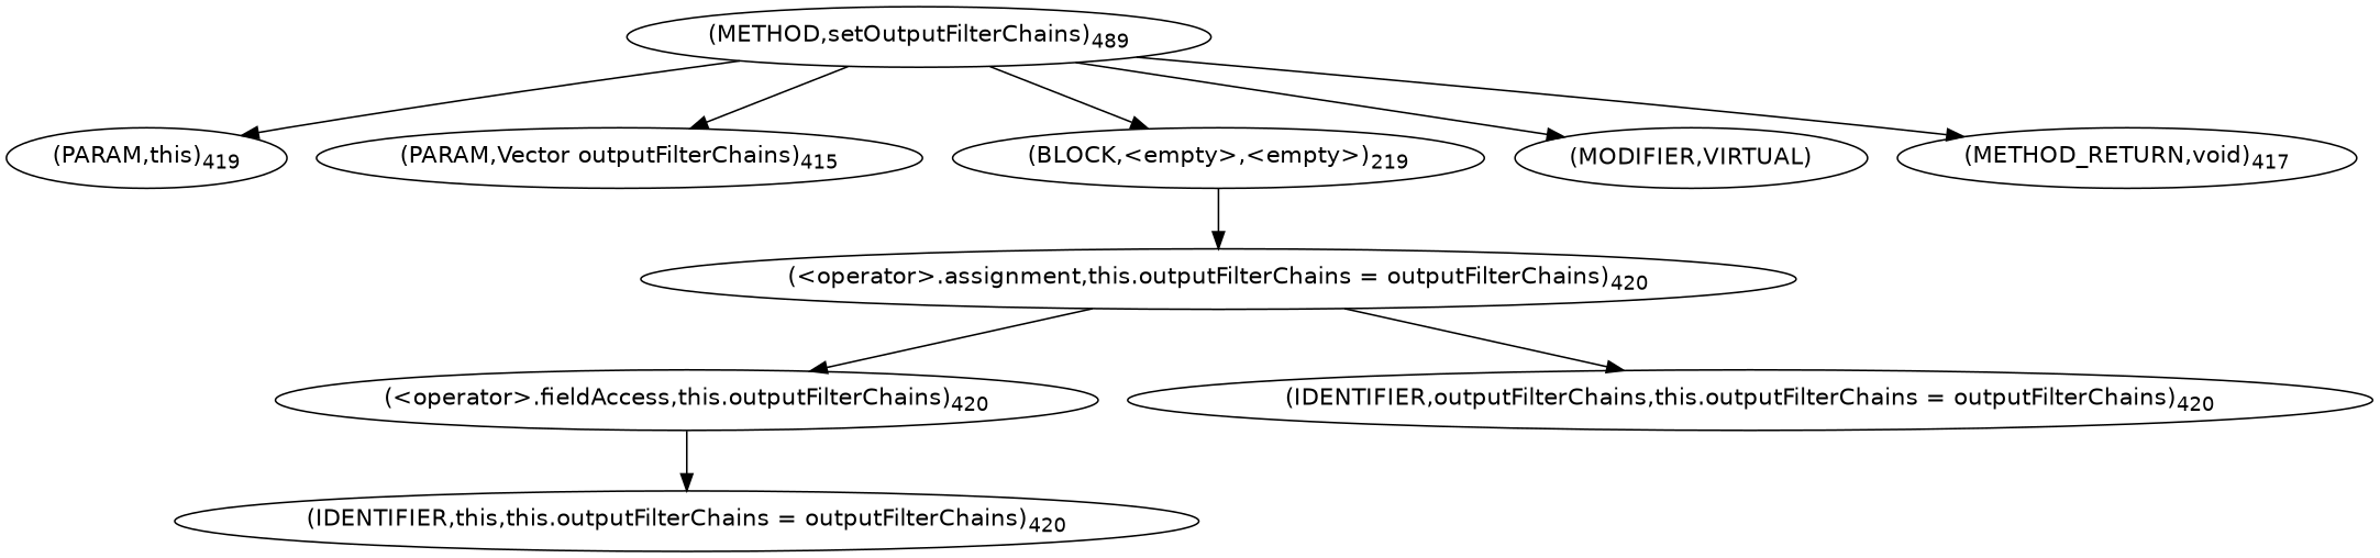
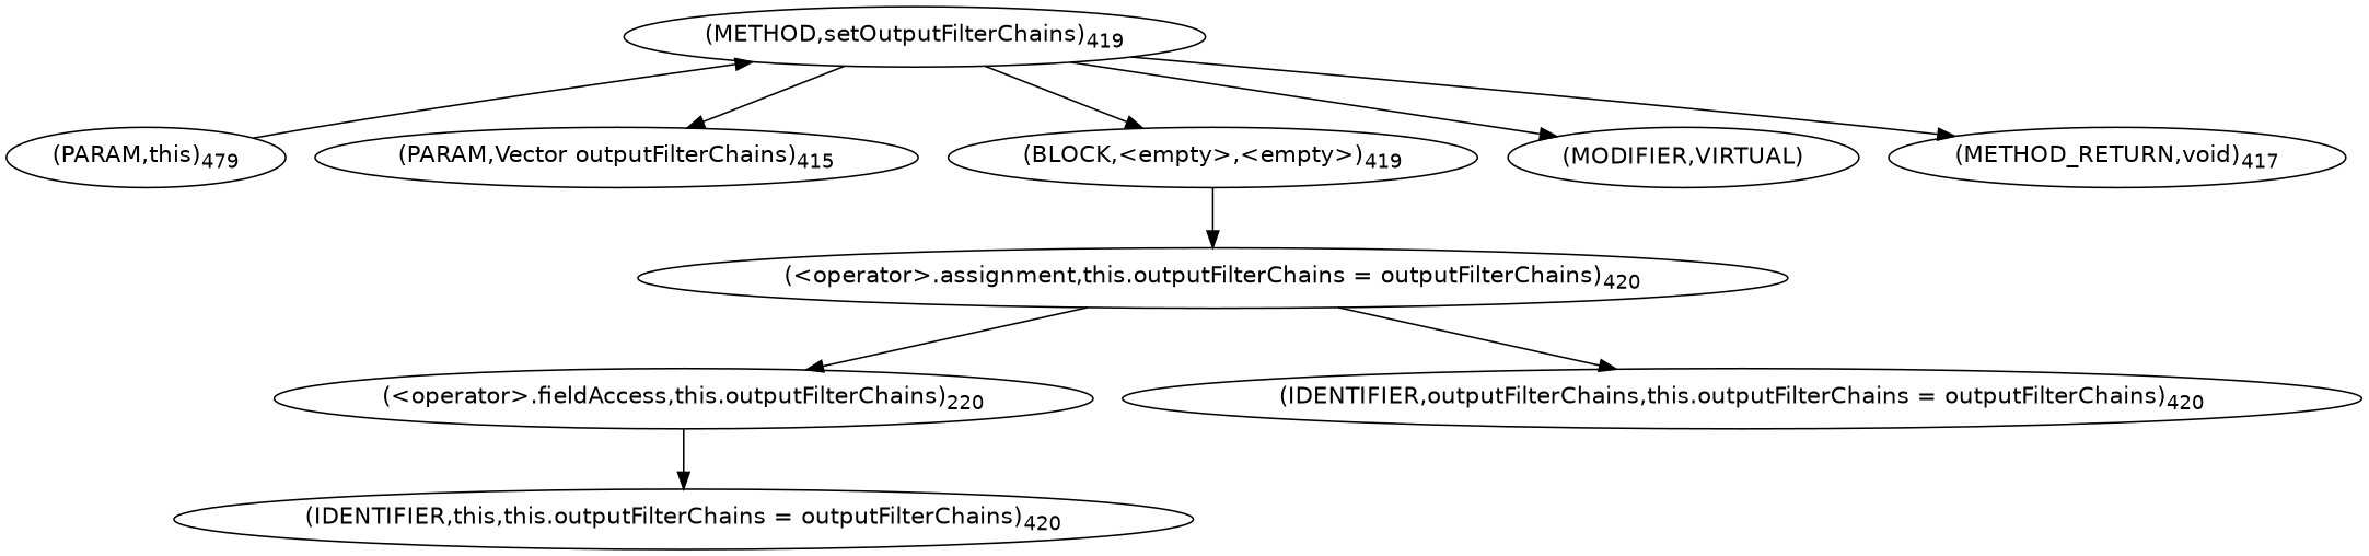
  digraph {
    fontname="DejaVu Sans"
    node [fontname="DejaVu Sans"]
    edge [fontname="DejaVu Sans"]
-   n1 [label=<(METHOD,setOutputFilterChains)<SUB>489</SUB>>]
-   n2 [label=<(PARAM,this)<SUB>419</SUB>>]
+   n1 [label=<(METHOD,setOutputFilterChains)<SUB>419</SUB>>]
+   n2 [label=<(PARAM,this)<SUB>479</SUB>>]
    n3 [label=<(PARAM,Vector outputFilterChains)<SUB>415</SUB>>]
-   n4 [label=<(BLOCK,&lt;empty&gt;,&lt;empty&gt;)<SUB>219</SUB>>]
+   n4 [label=<(BLOCK,&lt;empty&gt;,&lt;empty&gt;)<SUB>419</SUB>>]
    n5 [label=<(MODIFIER,VIRTUAL)>]
    n6 [label=<(METHOD_RETURN,void)<SUB>417</SUB>>]
    n7 [label=<(&lt;operator&gt;.assignment,this.outputFilterChains = outputFilterChains)<SUB>420</SUB>>]
-   n8 [label=<(&lt;operator&gt;.fieldAccess,this.outputFilterChains)<SUB>420</SUB>>]
+   n8 [label=<(&lt;operator&gt;.fieldAccess,this.outputFilterChains)<SUB>220</SUB>>]
    n9 [label=<(IDENTIFIER,outputFilterChains,this.outputFilterChains = outputFilterChains)<SUB>420</SUB>>]
    n10 [label=<(IDENTIFIER,this,this.outputFilterChains = outputFilterChains)<SUB>420</SUB>>]
-   n1 -> n2
+   n2 -> n1
    n1 -> n3
    n1 -> n4
    n1 -> n5
    n1 -> n6
    n4 -> n7
    n7 -> n8
    n7 -> n9
    n8 -> n10
  }
